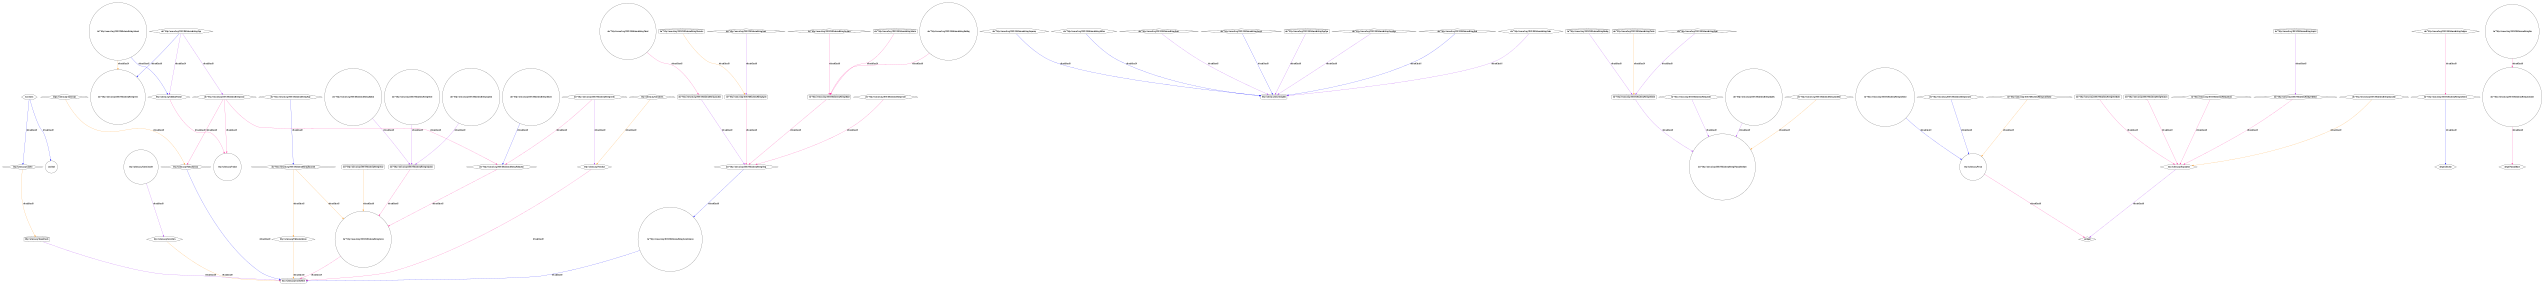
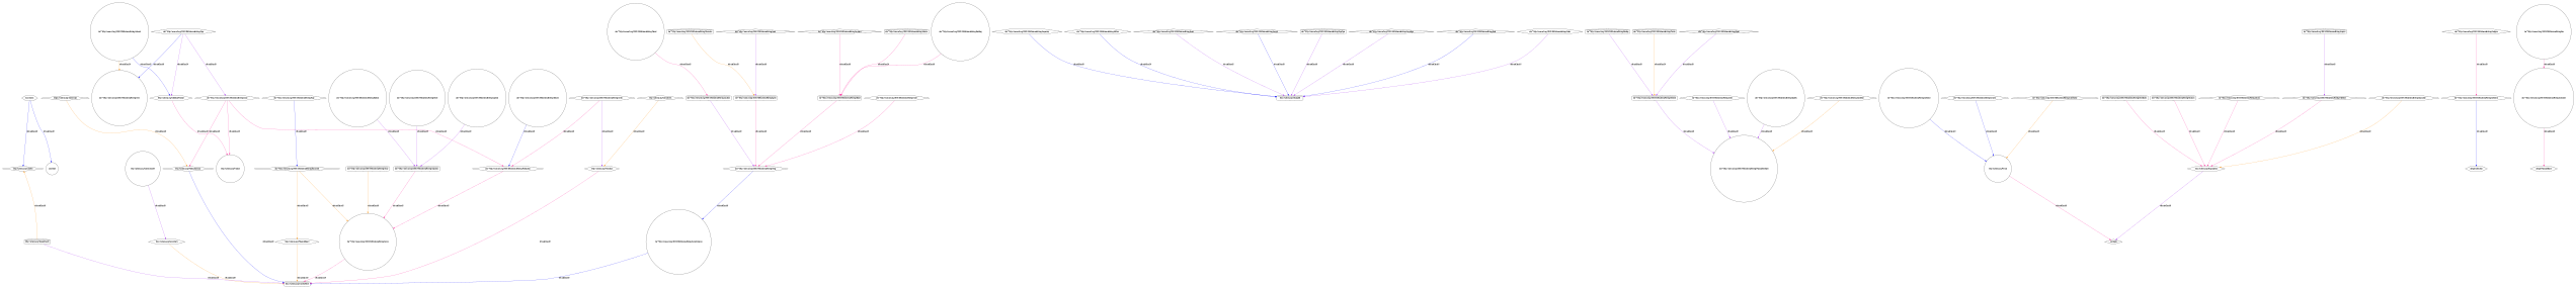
  digraph {
    fontname=Oswald
    rankdir=TB
    node [color=black fontname=Oswald shape=hexagon]
    edge [color=deeppink fontname=Oswald]
    "base:Book" [shape=circle]
    "base:Comic"
    "http://schema.org/CoverArt" [shape=diamond]
    "http://schema.org/ComicCoverArt" [shape=circle]
    "http://schema.org/ComicStory"
    "http://schema.org/VisualArtwork" [shape=cylinder]
    "http://schema.org/CreativeWork" [shape=cylinder]
    n8 [label="dctype://schema.org/ComicIssue" shape=diamond]
    "http://schema.org/PublicationIssue" [shape=diamond]
    "cbo^^http://www.w3.org/2001/XMLSchema#string:Team" [shape=diamond]
    "cbo^^http://www.w3.org/2001/XMLSchema#string:Agent" [shape=cylinder]
    "cbo^^http://www.w3.org/2001/XMLSchema#string:Thing"
-   "http://schema.org/Intangible" [shape=cylinder label="http://schema.schema/Intangible"]
+   "http://schema.org/Intangible" [shape=cylinder]
    "cbo^^http://www.w3.org/2001/XMLSchema#string:Frequency"
    "cbo^^http://www.w3.org/2001/XMLSchema#string:Balloon" [shape=circle]
    "cbo^^http://www.w3.org/2001/XMLSchema#string:Sequence" [shape=cylinder]
    "cbo^^http://www.w3.org/2001/XMLSchema#string:Comic" [shape=circle]
    "cbo^^http://www.w3.org/2001/XMLSchema#string:Binding" [shape=cylinder]
    "cbo^^http://www.w3.org/2001/XMLSchema#string:Material" [shape=cylinder]
    "cbo^^http://www.w3.org/2001/XMLSchema#string:PhysicalAttribute" [shape=circle]
    "http://schema.org/Product" [shape=circle]
    "http://schema.org/IndividualProduct"
    "cbo^^http://www.w3.org/2001/XMLSchema#string:State"
    "cbo^^http://www.w3.org/2001/XMLSchema#string:Edition"
    "cbo^^http://www.w3.org/2001/XMLSchema#string:Library" [shape=diamond]
    "http://schema.org/Organization"
    "foaf:Agent" [shape=diamond]
    "cbo^^http://www.w3.org/2001/XMLSchema#string:Vehicle" [shape=cylinder]
    "cbo^^http://www.w3.org/2001/XMLSchema#string:Object" [shape=cylinder]
    "cbo^^http://www.w3.org/2001/XMLSchema#string:Character" [shape=cylinder]
    "cbo^^http://www.w3.org/2001/XMLSchema#string:Event"
    "cbo^^http://www.w3.org/2001/XMLSchema#string:ComicUniverse" [shape=circle]
    "cbo^^http://www.w3.org/2001/XMLSchema#string:Issue"
    "cbo^^http://www.w3.org/2001/XMLSchema#string:Publication"
    "cbo^^http://www.w3.org/2001/XMLSchema#string:Plastic" [shape=cylinder]
    "cbo^^http://www.w3.org/2001/XMLSchema#string:Imprint" [shape=cylinder]
    "cbo^^http://www.w3.org/2001/XMLSchema#string:Publisher" [shape=diamond]
    "cbo^^http://www.w3.org/2001/XMLSchema#string:Genre" [shape=diamond]
    "cbo^^http://www.w3.org/2001/XMLSchema#string:Contributor" [shape=diamond]
    "http://schema.org/Person" [shape=circle]
    "cbo^^http://www.w3.org/2001/XMLSchema#string:Volume" [shape=circle]
-   "http://schema.org/PublicationVolume"
+   "http://schema.org/PublicationVolume" [label="http://schema.org/PhysicalObject"]
    "cbo^^http://www.w3.org/2001/XMLSchema#string:Series"
    "http://schema.org/Periodical"
    "cbo^^http://www.w3.org/2001/XMLSchema#string:Format" [shape=diamond]
    "cbo^^http://www.w3.org/2001/XMLSchema#string:Copy"
    "cbo^^http://www.w3.org/2001/XMLSchema#string:Item" [shape=circle]
    "cbo^^http://www.w3.org/2001/XMLSchema#string:Guarantor"
    "cbo^^http://www.w3.org/2001/XMLSchema#string:Building" [shape=circle]
    "cbo^^http://www.w3.org/2001/XMLSchema#string:Distributor" [shape=cylinder]
    "cbo^^http://www.w3.org/2001/XMLSchema#string:Quality" [shape=circle]
    "cbo^^http://www.w3.org/2001/XMLSchema#string:Collection"
    "dctype:Collection"
    "cbo^^http://www.w3.org/2001/XMLSchema#string:Collector" [shape=circle]
    "cbo^^http://www.w3.org/2001/XMLSchema#string:Container" [shape=circle]
    "dctype:PhysicalObject"
    "cbo^^http://www.w3.org/2001/XMLSchema#string:Creator"
    "cbo^^http://www.w3.org/2001/XMLSchema#string:PageType" [shape=cylinder]
    "cbo^^http://www.w3.org/2001/XMLSchema#string:Museum" [shape=cylinder]
    "cbo^^http://www.w3.org/2001/XMLSchema#string:Document" [shape=diamond]
    "cbo^^http://www.w3.org/2001/XMLSchema#string:Page"
    "cbo^^http://www.w3.org/2001/XMLSchema#string:Paper" [shape=diamond]
    "cbo^^http://www.w3.org/2001/XMLSchema#string:ComicAge" [shape=diamond]
    "cbo^^http://www.w3.org/2001/XMLSchema#string:Box" [shape=circle]
    "cbo^^http://www.w3.org/2001/XMLSchema#string:Pedigree"
    "http://schema.org/ComicSeries" [shape=diamond]
    "cbo^^http://www.w3.org/2001/XMLSchema#string:Artwork" [shape=circle]
    "cbo^^http://www.w3.org/2001/XMLSchema#string:Planet" [shape=circle]
    "cbo^^http://www.w3.org/2001/XMLSchema#string:Location" [shape=cylinder]
    "cbo^^http://www.w3.org/2001/XMLSchema#string:Panel" [shape=circle]
    "cbo^^http://www.w3.org/2001/XMLSchema#string:Role" [shape=diamond]
    "cbo^^http://www.w3.org/2001/XMLSchema#string:Grade"
    "cbo^^http://www.w3.org/2001/XMLSchema#string:Caption" [shape=circle]
    "cbo^^http://www.w3.org/2001/XMLSchema#string:Costume" [shape=diamond]
    "cbo^^http://www.w3.org/2001/XMLSchema#string:Story" [shape=cylinder]
    "cbo^^http://www.w3.org/2001/XMLSchema#string:Condition"
    "base:Comic" -> "base:Book" [color=blue label="rdfs:subClassOf"]
    "base:Comic" -> "http://schema.org/CoverArt" [color=blue label="rdfs:subClassOf"]
-   "http://schema.org/CoverArt" -> "http://schema.org/VisualArtwork" [color=darkorange label="rdfs:subClassOf"]
+   "http://schema.org/VisualArtwork" -> "http://schema.org/CoverArt" [color=darkorange label="rdfs:subClassOf"]
    "http://schema.org/ComicCoverArt" -> "http://schema.org/ComicStory" [color=purple label="rdfs:subClassOf"]
    "http://schema.org/ComicStory" -> "http://schema.org/CreativeWork" [color=darkorange label="rdfs:subClassOf"]
    "http://schema.org/VisualArtwork" -> "http://schema.org/CreativeWork" [color=purple label="rdfs:subClassOf"]
    n8 -> "http://schema.org/PublicationIssue" [color=darkorange label="rdfs:subClassOf"]
    "http://schema.org/PublicationIssue" -> "http://schema.org/CreativeWork" [color=blue label="rdfs:subClassOf"]
    "cbo^^http://www.w3.org/2001/XMLSchema#string:Team" -> "cbo^^http://www.w3.org/2001/XMLSchema#string:Agent" [color=purple label="rdfs:subClassOf"]
    "cbo^^http://www.w3.org/2001/XMLSchema#string:Agent" -> "cbo^^http://www.w3.org/2001/XMLSchema#string:Thing" [label="rdfs:subClassOf"]
    "cbo^^http://www.w3.org/2001/XMLSchema#string:Thing" -> "cbo^^http://www.w3.org/2001/XMLSchema#string:ComicUniverse" [color=blue label="rdfs:subClassOf"]
    "cbo^^http://www.w3.org/2001/XMLSchema#string:Frequency" -> "http://schema.org/Intangible" [color=blue label="rdfs:subClassOf"]
    "cbo^^http://www.w3.org/2001/XMLSchema#string:Balloon" -> "cbo^^http://www.w3.org/2001/XMLSchema#string:Sequence" [color=purple label="rdfs:subClassOf"]
    "cbo^^http://www.w3.org/2001/XMLSchema#string:Sequence" -> "cbo^^http://www.w3.org/2001/XMLSchema#string:Comic" [label="rdfs:subClassOf"]
    "cbo^^http://www.w3.org/2001/XMLSchema#string:Comic" -> "http://schema.org/CreativeWork" [label="rdfs:subClassOf"]
    "cbo^^http://www.w3.org/2001/XMLSchema#string:Binding" -> "cbo^^http://www.w3.org/2001/XMLSchema#string:Material" [color=purple label="rdfs:subClassOf"]
    "cbo^^http://www.w3.org/2001/XMLSchema#string:Material" -> "cbo^^http://www.w3.org/2001/XMLSchema#string:PhysicalAttribute" [color=purple label="rdfs:subClassOf"]
    "http://schema.org/IndividualProduct" -> "http://schema.org/Product" [label="rdfs:subClassOf"]
    "cbo^^http://www.w3.org/2001/XMLSchema#string:State" -> "cbo^^http://www.w3.org/2001/XMLSchema#string:PhysicalAttribute" [color=purple label="rdfs:subClassOf"]
    "cbo^^http://www.w3.org/2001/XMLSchema#string:Edition" -> "http://schema.org/Intangible" [color=blue label="rdfs:subClassOf"]
    "cbo^^http://www.w3.org/2001/XMLSchema#string:Library" -> "http://schema.org/Organization" [label="rdfs:subClassOf"]
    "http://schema.org/Organization" -> "foaf:Agent" [color=purple label="rdfs:subClassOf"]
    "cbo^^http://www.w3.org/2001/XMLSchema#string:Vehicle" -> "cbo^^http://www.w3.org/2001/XMLSchema#string:Object" [label="rdfs:subClassOf"]
    "cbo^^http://www.w3.org/2001/XMLSchema#string:Object" -> "cbo^^http://www.w3.org/2001/XMLSchema#string:Thing" [label="rdfs:subClassOf"]
    "cbo^^http://www.w3.org/2001/XMLSchema#string:Character" -> "cbo^^http://www.w3.org/2001/XMLSchema#string:Agent" [color=darkorange label="rdfs:subClassOf"]
    "cbo^^http://www.w3.org/2001/XMLSchema#string:Event" -> "cbo^^http://www.w3.org/2001/XMLSchema#string:Thing" [label="rdfs:subClassOf"]
    "cbo^^http://www.w3.org/2001/XMLSchema#string:ComicUniverse" -> "http://schema.org/CreativeWork" [color=blue label="rdfs:subClassOf"]
    "cbo^^http://www.w3.org/2001/XMLSchema#string:Issue" -> "http://schema.org/PublicationIssue" [label="rdfs:subClassOf"]
    "cbo^^http://www.w3.org/2001/XMLSchema#string:Issue" -> "http://schema.org/Product" [label="rdfs:subClassOf"]
    "cbo^^http://www.w3.org/2001/XMLSchema#string:Issue" -> "cbo^^http://www.w3.org/2001/XMLSchema#string:Publication" [label="rdfs:subClassOf"]
    "cbo^^http://www.w3.org/2001/XMLSchema#string:Publication" -> "cbo^^http://www.w3.org/2001/XMLSchema#string:Comic" [label="rdfs:subClassOf"]
    "cbo^^http://www.w3.org/2001/XMLSchema#string:Plastic" -> "cbo^^http://www.w3.org/2001/XMLSchema#string:Material" [color=darkorange label="rdfs:subClassOf"]
    "cbo^^http://www.w3.org/2001/XMLSchema#string:Imprint" -> "cbo^^http://www.w3.org/2001/XMLSchema#string:Publisher" [color=purple label="rdfs:subClassOf"]
    "cbo^^http://www.w3.org/2001/XMLSchema#string:Publisher" -> "http://schema.org/Organization" [label="rdfs:subClassOf"]
    "cbo^^http://www.w3.org/2001/XMLSchema#string:Genre" -> "http://schema.org/Intangible" [color=purple label="rdfs:subClassOf"]
    "cbo^^http://www.w3.org/2001/XMLSchema#string:Contributor" -> "http://schema.org/Person" [color=darkorange label="rdfs:subClassOf"]
    "http://schema.org/Person" -> "foaf:Agent" [label="rdfs:subClassOf"]
    "cbo^^http://www.w3.org/2001/XMLSchema#string:Volume" -> "cbo^^http://www.w3.org/2001/XMLSchema#string:Publication" [color=blue label="rdfs:subClassOf"]
    "http://schema.org/PublicationVolume" -> "http://schema.org/CreativeWork" [color=darkorange label="rdfs:subClassOf"]
    "cbo^^http://www.w3.org/2001/XMLSchema#string:Series" -> "cbo^^http://www.w3.org/2001/XMLSchema#string:Publication" [label="rdfs:subClassOf"]
    "cbo^^http://www.w3.org/2001/XMLSchema#string:Series" -> "http://schema.org/Periodical" [color=purple label="rdfs:subClassOf"]
    "http://schema.org/Periodical" -> "http://schema.org/CreativeWork" [label="rdfs:subClassOf"]
    "cbo^^http://www.w3.org/2001/XMLSchema#string:Format" -> "http://schema.org/Intangible" [color=blue label="rdfs:subClassOf"]
    "cbo^^http://www.w3.org/2001/XMLSchema#string:Copy" -> "http://schema.org/IndividualProduct" [color=purple label="rdfs:subClassOf"]
    "cbo^^http://www.w3.org/2001/XMLSchema#string:Copy" -> "cbo^^http://www.w3.org/2001/XMLSchema#string:Issue" [color=purple label="rdfs:subClassOf"]
    "cbo^^http://www.w3.org/2001/XMLSchema#string:Copy" -> "cbo^^http://www.w3.org/2001/XMLSchema#string:Item" [color=blue label="rdfs:subClassOf"]
    "cbo^^http://www.w3.org/2001/XMLSchema#string:Guarantor" -> "http://schema.org/Organization" [color=darkorange label="rdfs:subClassOf"]
    "cbo^^http://www.w3.org/2001/XMLSchema#string:Building" -> "cbo^^http://www.w3.org/2001/XMLSchema#string:Object" [label="rdfs:subClassOf"]
    "cbo^^http://www.w3.org/2001/XMLSchema#string:Distributor" -> "http://schema.org/Organization" [label="rdfs:subClassOf"]
    "cbo^^http://www.w3.org/2001/XMLSchema#string:Quality" -> "cbo^^http://www.w3.org/2001/XMLSchema#string:PhysicalAttribute" [color=purple label="rdfs:subClassOf"]
    "cbo^^http://www.w3.org/2001/XMLSchema#string:Collection" -> "dctype:Collection" [color=blue label="rdfs:subClassOf"]
    "cbo^^http://www.w3.org/2001/XMLSchema#string:Collector" -> "http://schema.org/Person" [color=blue label="rdfs:subClassOf"]
    "cbo^^http://www.w3.org/2001/XMLSchema#string:Container" -> "dctype:PhysicalObject" [label="rdfs:subClassOf"]
    "cbo^^http://www.w3.org/2001/XMLSchema#string:Creator" -> "http://schema.org/Person" [color=blue label="rdfs:subClassOf"]
    "cbo^^http://www.w3.org/2001/XMLSchema#string:PageType" -> "http://schema.org/Intangible" [color=purple label="rdfs:subClassOf"]
    "cbo^^http://www.w3.org/2001/XMLSchema#string:Museum" -> "http://schema.org/Organization" [label="rdfs:subClassOf"]
    "cbo^^http://www.w3.org/2001/XMLSchema#string:Document" -> "cbo^^http://www.w3.org/2001/XMLSchema#string:Comic" [color=darkorange label="rdfs:subClassOf"]
    "cbo^^http://www.w3.org/2001/XMLSchema#string:Document" -> "http://schema.org/PublicationVolume" [color=darkorange label="rdfs:subClassOf"]
    "cbo^^http://www.w3.org/2001/XMLSchema#string:Page" -> "cbo^^http://www.w3.org/2001/XMLSchema#string:Document" [color=blue label="rdfs:subClassOf"]
    "cbo^^http://www.w3.org/2001/XMLSchema#string:Paper" -> "cbo^^http://www.w3.org/2001/XMLSchema#string:Material" [color=purple label="rdfs:subClassOf"]
    "cbo^^http://www.w3.org/2001/XMLSchema#string:ComicAge" -> "http://schema.org/Intangible" [color=purple label="rdfs:subClassOf"]
    "cbo^^http://www.w3.org/2001/XMLSchema#string:Box" -> "cbo^^http://www.w3.org/2001/XMLSchema#string:Container" [label="rdfs:subClassOf"]
    "cbo^^http://www.w3.org/2001/XMLSchema#string:Pedigree" -> "cbo^^http://www.w3.org/2001/XMLSchema#string:Collection" [label="rdfs:subClassOf"]
    "http://schema.org/ComicSeries" -> "http://schema.org/Periodical" [color=darkorange label="rdfs:subClassOf"]
    "cbo^^http://www.w3.org/2001/XMLSchema#string:Artwork" -> "http://schema.org/IndividualProduct" [color=blue label="rdfs:subClassOf"]
    "cbo^^http://www.w3.org/2001/XMLSchema#string:Artwork" -> "cbo^^http://www.w3.org/2001/XMLSchema#string:Item" [color=darkorange label="rdfs:subClassOf"]
    "cbo^^http://www.w3.org/2001/XMLSchema#string:Planet" -> "cbo^^http://www.w3.org/2001/XMLSchema#string:Location" [label="rdfs:subClassOf"]
    "cbo^^http://www.w3.org/2001/XMLSchema#string:Location" -> "cbo^^http://www.w3.org/2001/XMLSchema#string:Thing" [color=purple label="rdfs:subClassOf"]
    "cbo^^http://www.w3.org/2001/XMLSchema#string:Panel" -> "cbo^^http://www.w3.org/2001/XMLSchema#string:Sequence" [color=purple label="rdfs:subClassOf"]
    "cbo^^http://www.w3.org/2001/XMLSchema#string:Role" -> "http://schema.org/Intangible" [color=blue label="rdfs:subClassOf"]
    "cbo^^http://www.w3.org/2001/XMLSchema#string:Grade" -> "http://schema.org/Intangible" [color=purple label="rdfs:subClassOf"]
    "cbo^^http://www.w3.org/2001/XMLSchema#string:Caption" -> "cbo^^http://www.w3.org/2001/XMLSchema#string:Sequence" [color=purple label="rdfs:subClassOf"]
    "cbo^^http://www.w3.org/2001/XMLSchema#string:Costume" -> "cbo^^http://www.w3.org/2001/XMLSchema#string:Object" [label="rdfs:subClassOf"]
    "cbo^^http://www.w3.org/2001/XMLSchema#string:Story" -> "cbo^^http://www.w3.org/2001/XMLSchema#string:Comic" [color=darkorange label="rdfs:subClassOf"]
    "cbo^^http://www.w3.org/2001/XMLSchema#string:Condition" -> "cbo^^http://www.w3.org/2001/XMLSchema#string:PhysicalAttribute" [color=darkorange label="rdfs:subClassOf"]
  }
